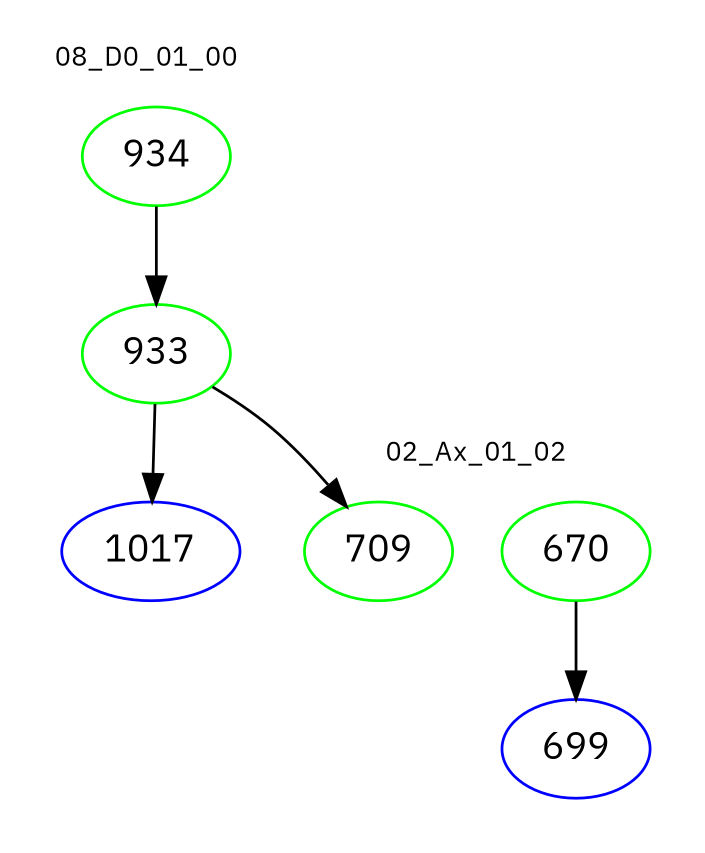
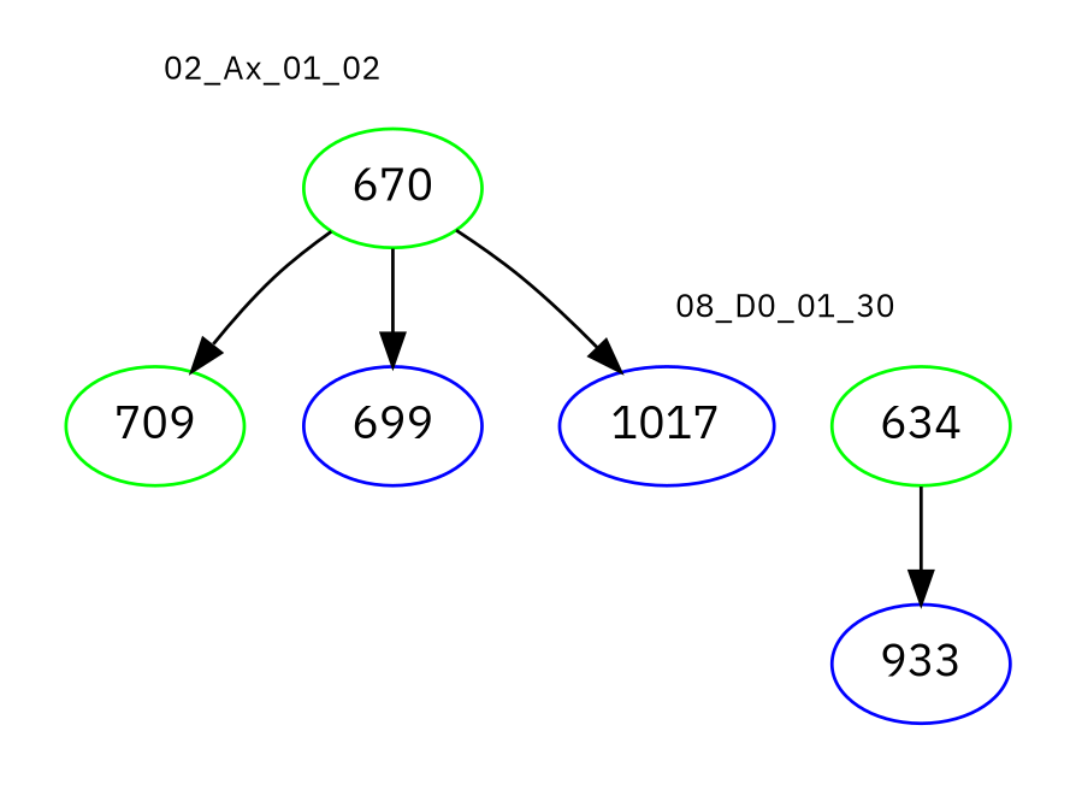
  digraph {
    fontname="IBM Plex Sans"
    node [color=green fontname="IBM Plex Sans"]
    edge [color=black fontname="IBM Plex Sans"]
    n1 [label=670]
    n2 [label=709]
    n3 [color=blue label=699]
-   n4 [label=933]
-   n5 [label=934]
+   n4 [color=blue label=933]
+   n5 [label=634]
    n6 [color=blue label=1017]
    subgraph cluster_1 {
      color=white
      fontsize=10
      label="02_Ax_01_02"
      n1
      n2
      n3
    }
    subgraph cluster_2 {
      color=white
      fontsize=10
-     label="08_D0_01_00"
+     label="08_D0_01_30"
      n4
      n5
      n6
    }
-   n4 -> n2
+   n1 -> n2
    n1 -> n3
-   n4 -> n6
+   n1 -> n6
    n5 -> n4
  }
